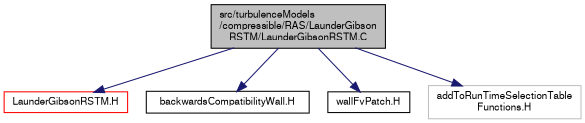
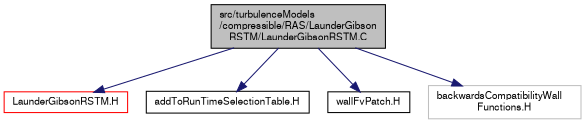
  digraph {
    node [color=black fontname=FreeSans fontsize=10 shape=record]
    edge [color=midnightblue fontname=FreeSans fontsize=10 labelfontname=FreeSans labelfontsize=10 style=solid]
    n1 [fillcolor=grey75 fontcolor=black height=0.2 label="src/turbulenceModels\l/compressible/RAS/LaunderGibson\lRSTM/LaunderGibsonRSTM.C" style=filled width=0.4]
    n2 [color=red height=0.2 label="LaunderGibsonRSTM.H" width=0.4]
-   n3 [height=0.2 label="backwardsCompatibilityWall.H" width=0.4]
+   n3 [height=0.2 label="addToRunTimeSelectionTable.H" width=0.4]
    n4 [height=0.2 label="wallFvPatch.H" width=0.4]
-   n5 [color=grey75 height=0.2 label="addToRunTimeSelectionTable\lFunctions.H" width=0.4]
+   n5 [color=grey75 height=0.2 label="backwardsCompatibilityWall\lFunctions.H" width=0.4]
    n1 -> n2
    n1 -> n3
    n1 -> n4
    n1 -> n5
  }
